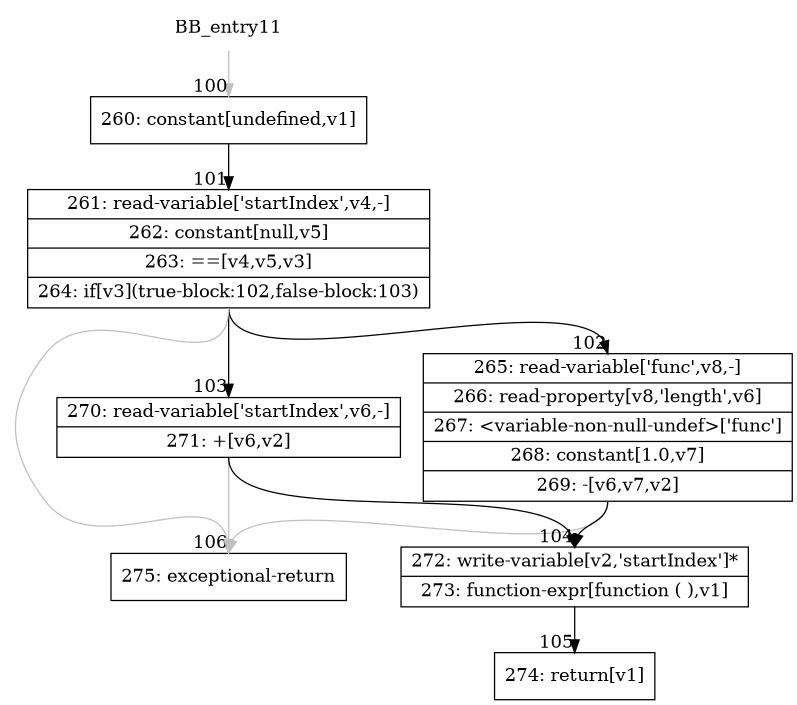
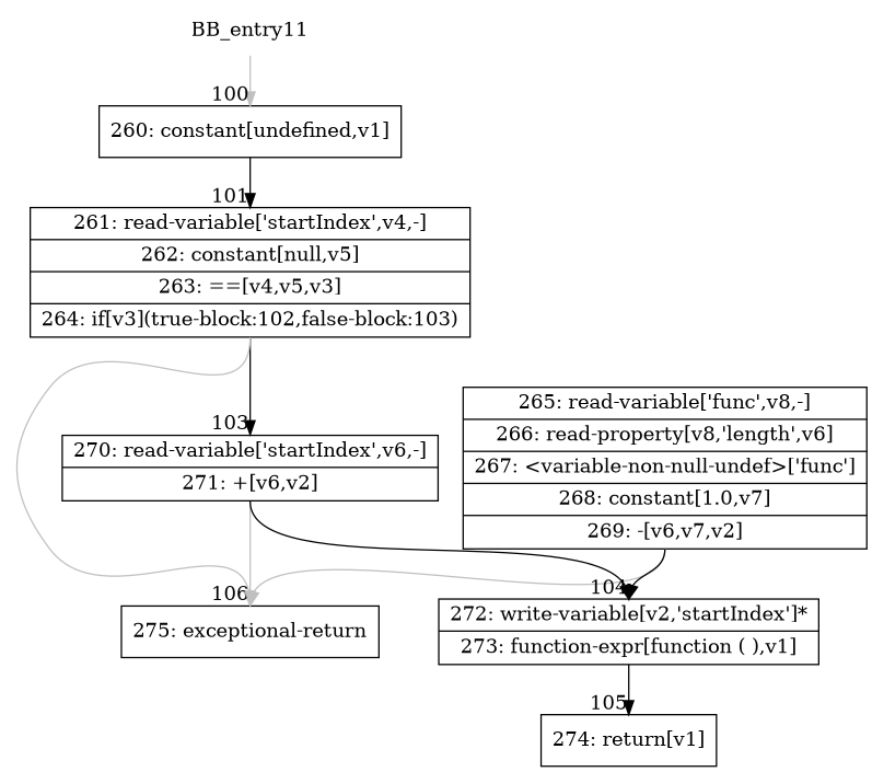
  digraph {
    rankdir=TD
    node [shape=record]
    edge [headport=n tailport=s]
    BB_entry11 [shape=none]
    n2 [label="{260: constant[undefined,v1]}"]
    n3 [label="{261: read-variable['startIndex',v4,-]|262: constant[null,v5]|263: ==[v4,v5,v3]|264: if[v3](true-block:102,false-block:103)}"]
    n4 [label="{265: read-variable['func',v8,-]|266: read-property[v8,'length',v6]|267: \<variable-non-null-undef\>['func']|268: constant[1.0,v7]|269: -[v6,v7,v2]}"]
    n5 [label="{270: read-variable['startIndex',v6,-]|271: +[v6,v2]}"]
    n6 [label="{275: exceptional-return}"]
    n7 [label="{272: write-variable[v2,'startIndex']*|273: function-expr[function ( ),v1]}"]
    n8 [label="{274: return[v1]}"]
    BB_entry11 -> n2 [color=gray headlabel="    100"]
    n2 -> n3 [headlabel="      101"]
-   n3 -> n4 [headlabel="      102"]
    n3 -> n5 [headlabel="      103"]
    n3 -> n6 [color=gray headlabel="      106"]
    n4 -> n6 [color=gray]
    n4 -> n7 [headlabel="      104"]
    n5 -> n6 [color=gray]
    n5 -> n7
    n7 -> n8 [headlabel="      105"]
  }
